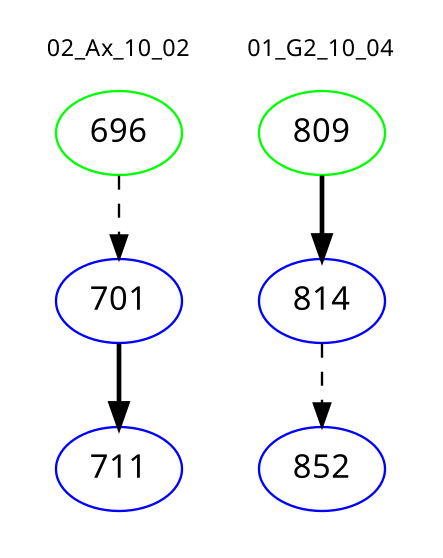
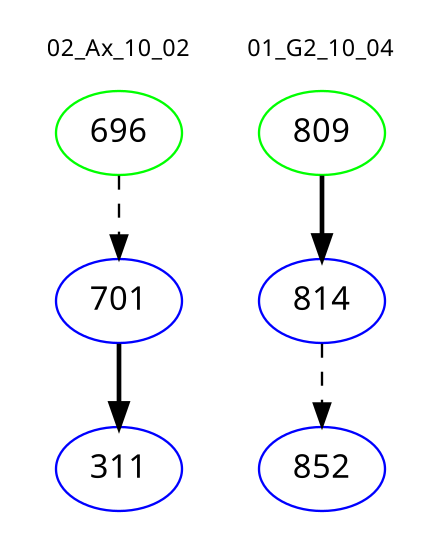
  digraph {
    fontname="Noto Sans"
    node [color=blue fontname="Noto Sans"]
    edge [color=black fontname="Noto Sans" style=dashed]
    n1 [color=green label=696]
    n2 [label=701]
-   n3 [label=711]
+   n3 [label=311]
    n4 [color=green label=809]
    n5 [label=814]
    n6 [label=852]
    subgraph cluster_1 {
      color=white
      fontsize=10
      label="02_Ax_10_02"
      n1
      n2
      n3
    }
    subgraph cluster_2 {
      color=white
      fontsize=10
      label="01_G2_10_04"
      n4
      n5
      n6
    }
    n1 -> n2
    n2 -> n3 [style=bold]
    n4 -> n5 [style=bold]
    n5 -> n6
  }
